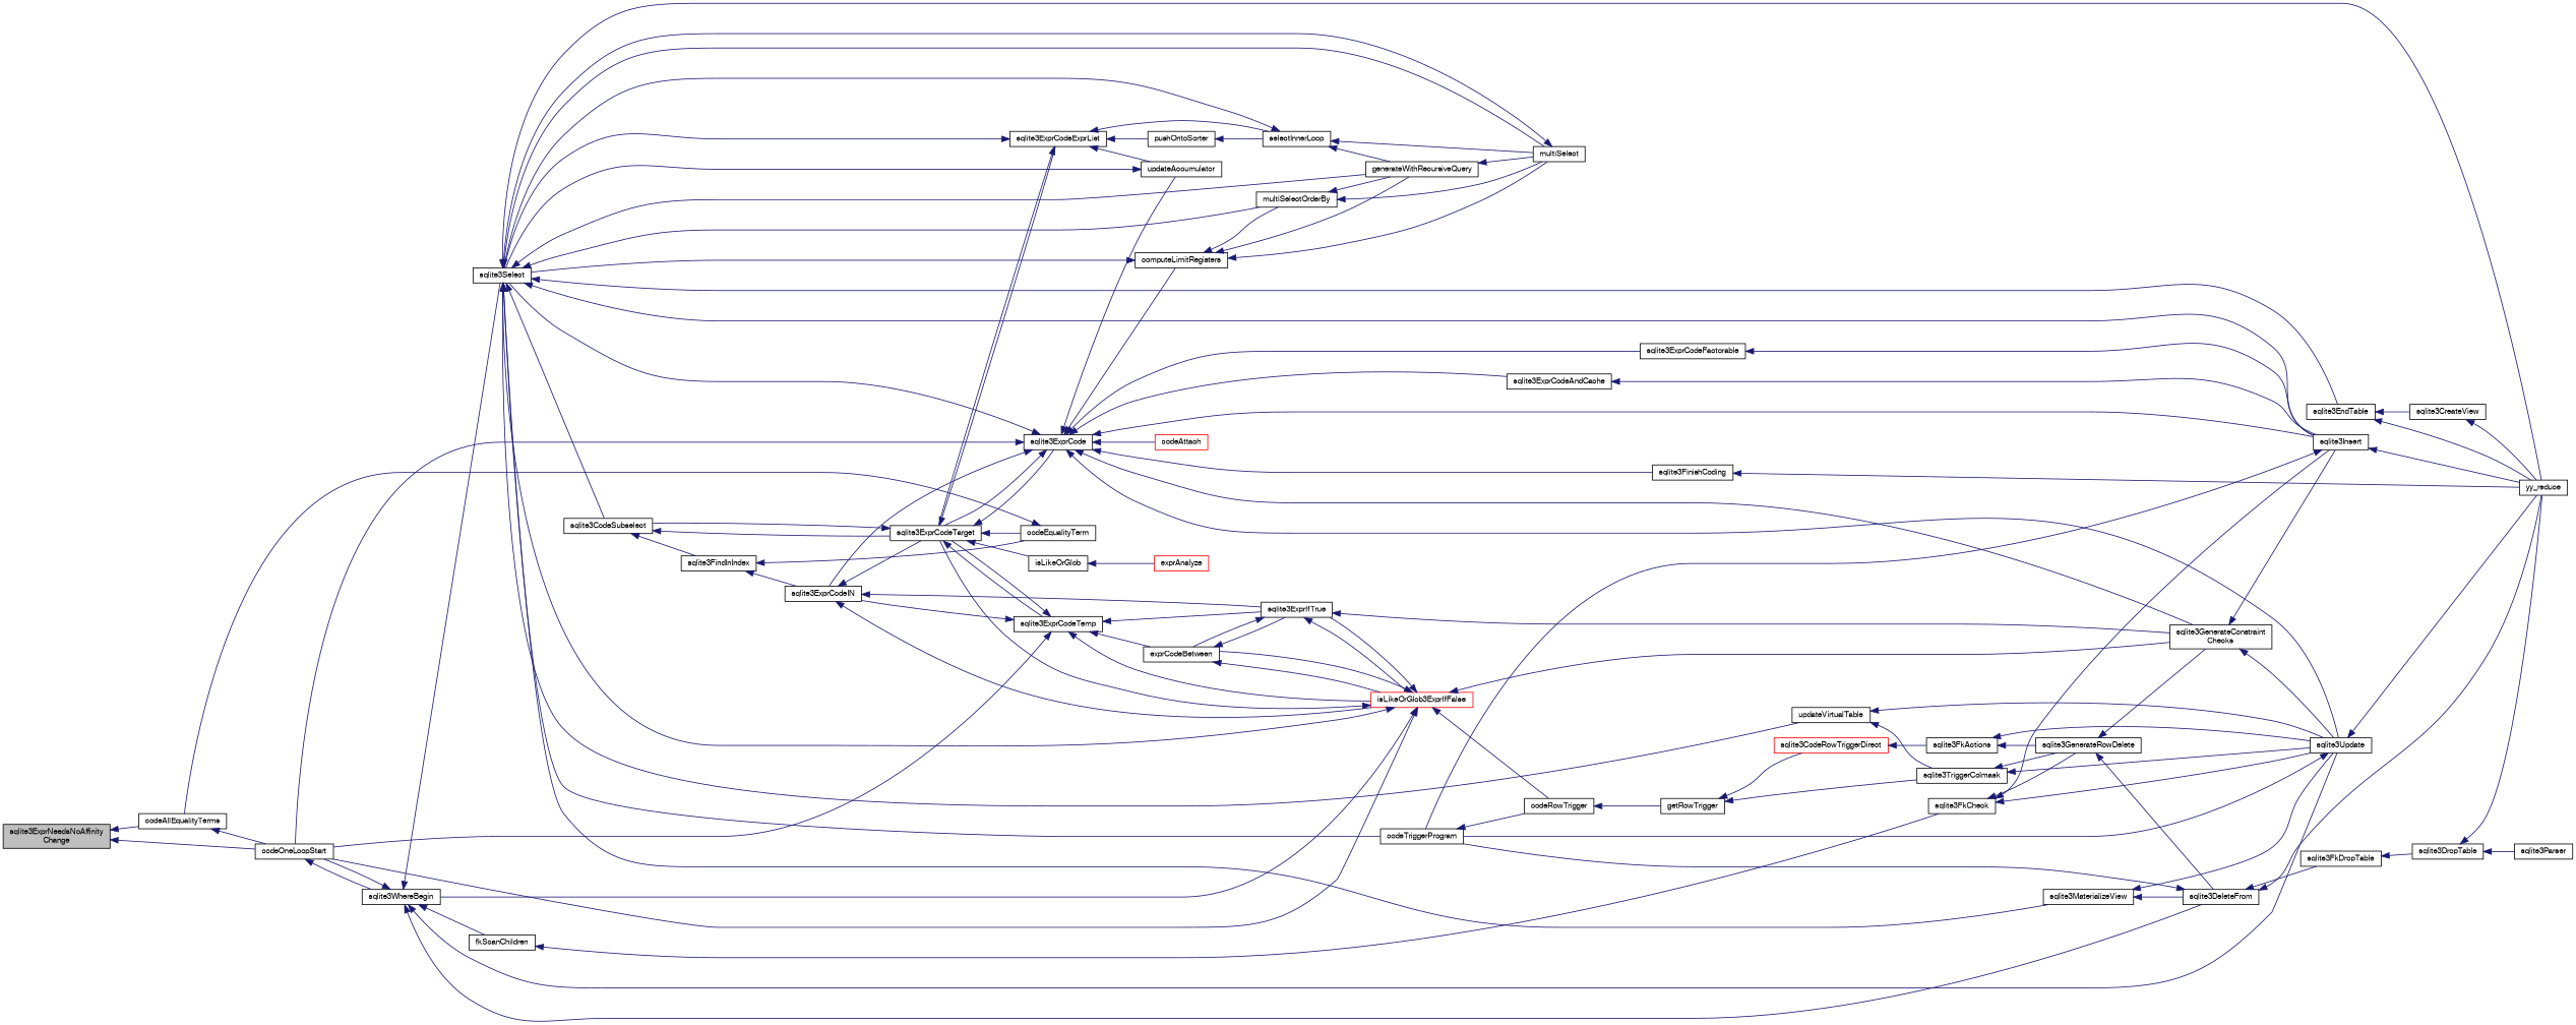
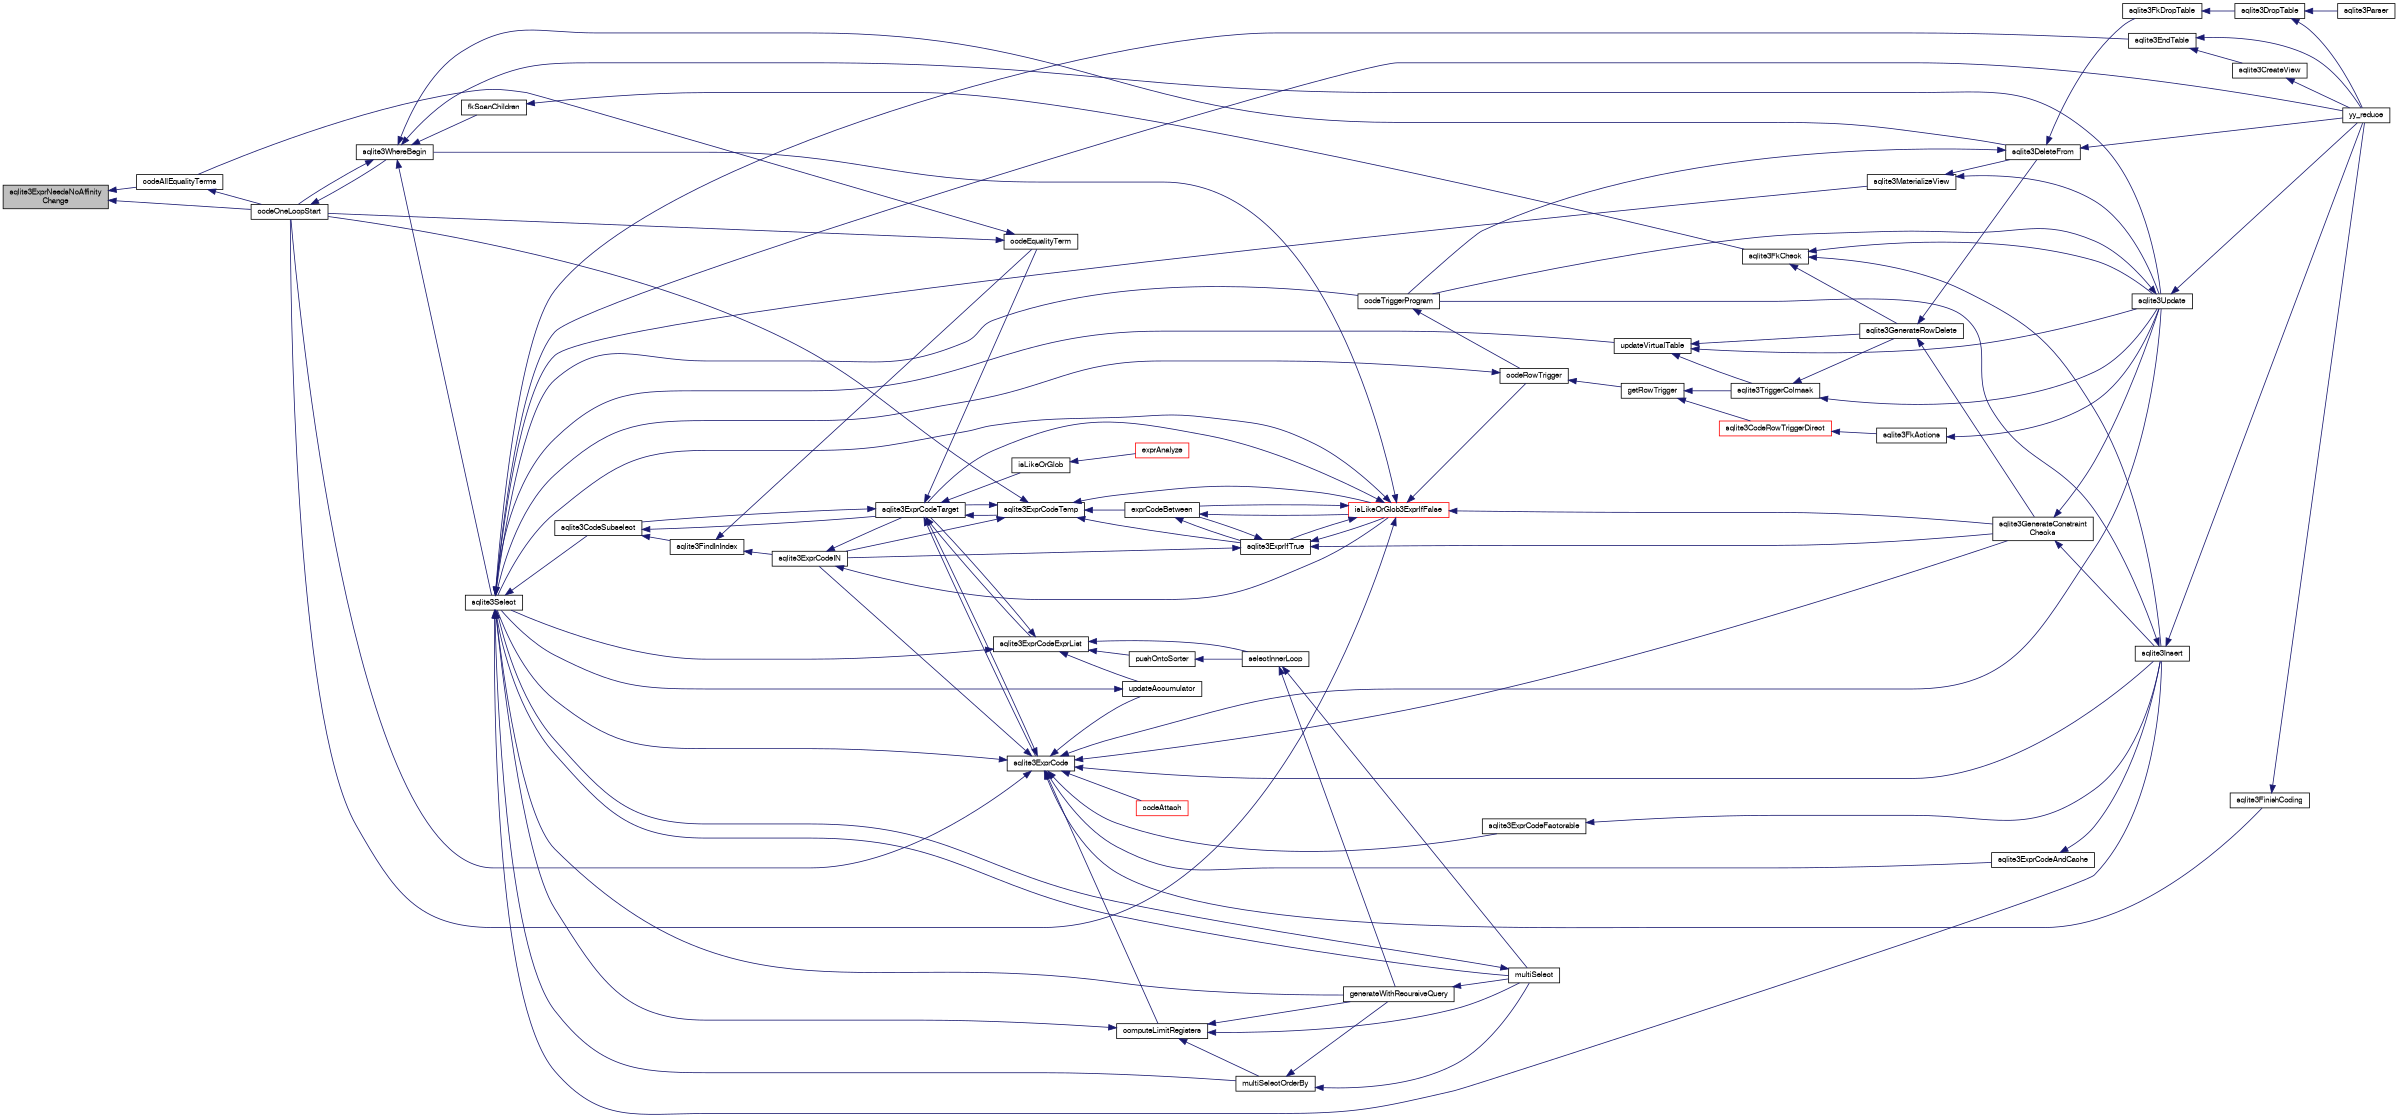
  digraph {
    rankdir=LR
    node [color=black fillcolor=white fontname=FreeSans fontsize=10 shape=record style=filled]
    edge [color=midnightblue dir=back fontname=FreeSans fontsize=10 labelfontname=FreeSans labelfontsize=10 style=solid]
    n1 [fillcolor=grey75 fontcolor=black height=0.2 label="sqlite3ExprNeedsNoAffinity\lChange" width=0.4]
    n2 [height=0.2 label=codeAllEqualityTerms width=0.4]
    n3 [height=0.2 label=codeOneLoopStart width=0.4]
    n4 [height=0.2 label=sqlite3WhereBegin width=0.4]
    n5 [height=0.2 label=sqlite3DeleteFrom width=0.4]
    n6 [height=0.2 label=sqlite3Update width=0.4]
    n7 [height=0.2 label=fkScanChildren width=0.4]
    n8 [height=0.2 label=sqlite3Select width=0.4]
    n9 [height=0.2 label=sqlite3FkDropTable width=0.4]
    n10 [height=0.2 label=yy_reduce width=0.4]
    n11 [height=0.2 label=codeTriggerProgram width=0.4]
    n12 [height=0.2 label=sqlite3FkCheck width=0.4]
    n13 [height=0.2 label=sqlite3Insert width=0.4]
    n14 [height=0.2 label=sqlite3CodeSubselect width=0.4]
    n15 [height=0.2 label=generateWithRecursiveQuery width=0.4]
    n16 [height=0.2 label=multiSelect width=0.4]
    n17 [height=0.2 label=multiSelectOrderBy width=0.4]
    n18 [height=0.2 label=sqlite3EndTable width=0.4]
    n19 [height=0.2 label=sqlite3MaterializeView width=0.4]
    n20 [height=0.2 label=updateVirtualTable width=0.4]
    n21 [height=0.2 label=sqlite3DropTable width=0.4]
    n22 [height=0.2 label=codeRowTrigger width=0.4]
    n23 [height=0.2 label=sqlite3Parser width=0.4]
    n24 [height=0.2 label=getRowTrigger width=0.4]
    n25 [color=red height=0.2 label=sqlite3CodeRowTriggerDirect width=0.4]
    n26 [height=0.2 label=sqlite3TriggerColmask width=0.4]
    n27 [height=0.2 label=sqlite3FkActions width=0.4]
    n28 [height=0.2 label=sqlite3GenerateRowDelete width=0.4]
    n29 [height=0.2 label="sqlite3GenerateConstraint\lChecks" width=0.4]
    n30 [height=0.2 label=sqlite3FindInIndex width=0.4]
    n31 [height=0.2 label=sqlite3ExprCodeTarget width=0.4]
    n32 [height=0.2 label=sqlite3CreateView width=0.4]
    n33 [height=0.2 label=sqlite3ExprCodeIN width=0.4]
    n34 [height=0.2 label=codeEqualityTerm width=0.4]
    n35 [height=0.2 label=sqlite3ExprCodeTemp width=0.4]
    n36 [height=0.2 label=sqlite3ExprCode width=0.4]
    n37 [height=0.2 label=sqlite3ExprCodeExprList width=0.4]
    n38 [height=0.2 label=isLikeOrGlob width=0.4]
    n39 [height=0.2 label=sqlite3ExprIfTrue width=0.4]
    n40 [color=red height=0.2 label=isLikeOrGlob3ExprIfFalse width=0.4]
    n41 [height=0.2 label=exprCodeBetween width=0.4]
    n42 [height=0.2 label=sqlite3ExprCodeFactorable width=0.4]
    n43 [height=0.2 label=sqlite3ExprCodeAndCache width=0.4]
    n44 [color=red height=0.2 label=codeAttach width=0.4]
    n45 [height=0.2 label=sqlite3FinishCoding width=0.4]
    n46 [height=0.2 label=computeLimitRegisters width=0.4]
    n47 [height=0.2 label=updateAccumulator width=0.4]
    n48 [height=0.2 label=pushOntoSorter width=0.4]
    n49 [height=0.2 label=selectInnerLoop width=0.4]
    n50 [color=red height=0.2 label=exprAnalyze width=0.4]
    n1 -> n2
    n1 -> n3
    n2 -> n3
    n3 -> n4
    n4 -> n3
    n4 -> n5
    n4 -> n6
    n4 -> n7
    n4 -> n8
    n5 -> n9
    n5 -> n10
    n5 -> n11
    n6 -> n10
    n6 -> n11
    n7 -> n12
    n8 -> n10
    n8 -> n11
    n8 -> n13
    n8 -> n14
    n8 -> n15
    n8 -> n16
    n8 -> n17
    n8 -> n18
    n8 -> n19
    n8 -> n20
    n9 -> n21
    n11 -> n22
    n12 -> n6
    n12 -> n13
    n12 -> n28
    n13 -> n10
    n13 -> n11
    n14 -> n30
    n14 -> n31
    n15 -> n16
    n16 -> n8
    n17 -> n15
    n17 -> n16
    n18 -> n10
    n18 -> n32
    n19 -> n5
    n19 -> n6
    n20 -> n6
    n20 -> n26
    n21 -> n10
    n21 -> n23
    n22 -> n24
    n24 -> n25
    n24 -> n26
    n25 -> n27
    n26 -> n6
    n26 -> n28
    n27 -> n6
-   n27 -> n28
+   n20 -> n28
    n28 -> n5
    n28 -> n29
    n29 -> n6
    n29 -> n13
    n30 -> n33
    n30 -> n34
    n31 -> n14
    n31 -> n34
    n31 -> n35
    n31 -> n36
    n31 -> n37
    n31 -> n38
    n32 -> n10
    n33 -> n31
-   n33 -> n39
+   n39 -> n33
    n33 -> n40
    n34 -> n2
+   n34 -> n3
    n35 -> n3
    n35 -> n31
    n35 -> n33
    n35 -> n39
    n35 -> n40
    n35 -> n41
    n36 -> n3
    n36 -> n6
    n36 -> n8
    n36 -> n13
    n36 -> n29
    n36 -> n31
    n36 -> n33
    n36 -> n42
    n36 -> n43
    n36 -> n44
    n36 -> n45
    n36 -> n46
    n36 -> n47
    n37 -> n8
    n37 -> n31
    n37 -> n47
    n37 -> n48
    n37 -> n49
    n38 -> n50
    n39 -> n29
    n39 -> n40
    n39 -> n41
    n40 -> n3
    n40 -> n4
    n40 -> n8
    n40 -> n22
    n40 -> n29
    n40 -> n31
    n40 -> n39
    n40 -> n41
    n41 -> n39
    n41 -> n40
    n42 -> n13
    n43 -> n13
    n45 -> n10
    n46 -> n8
    n46 -> n15
    n46 -> n16
    n46 -> n17
    n47 -> n8
    n48 -> n49
-   n49 -> n8
+   n22 -> n8
    n49 -> n15
    n49 -> n16
  }
